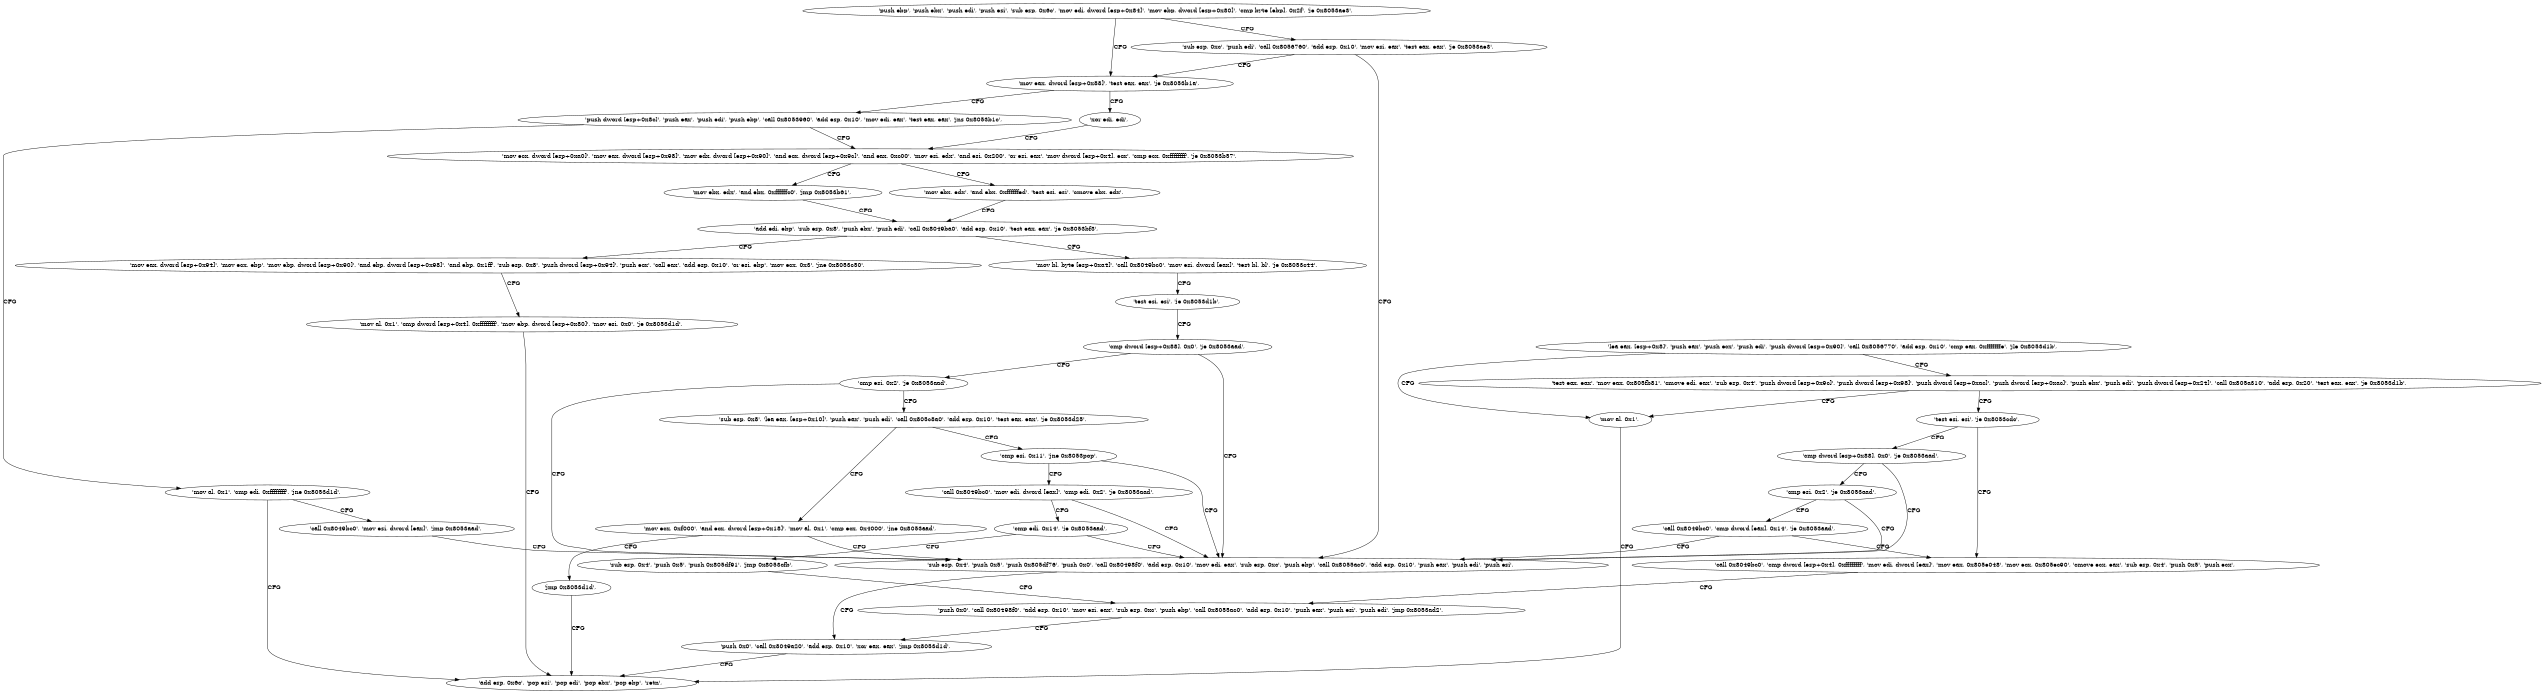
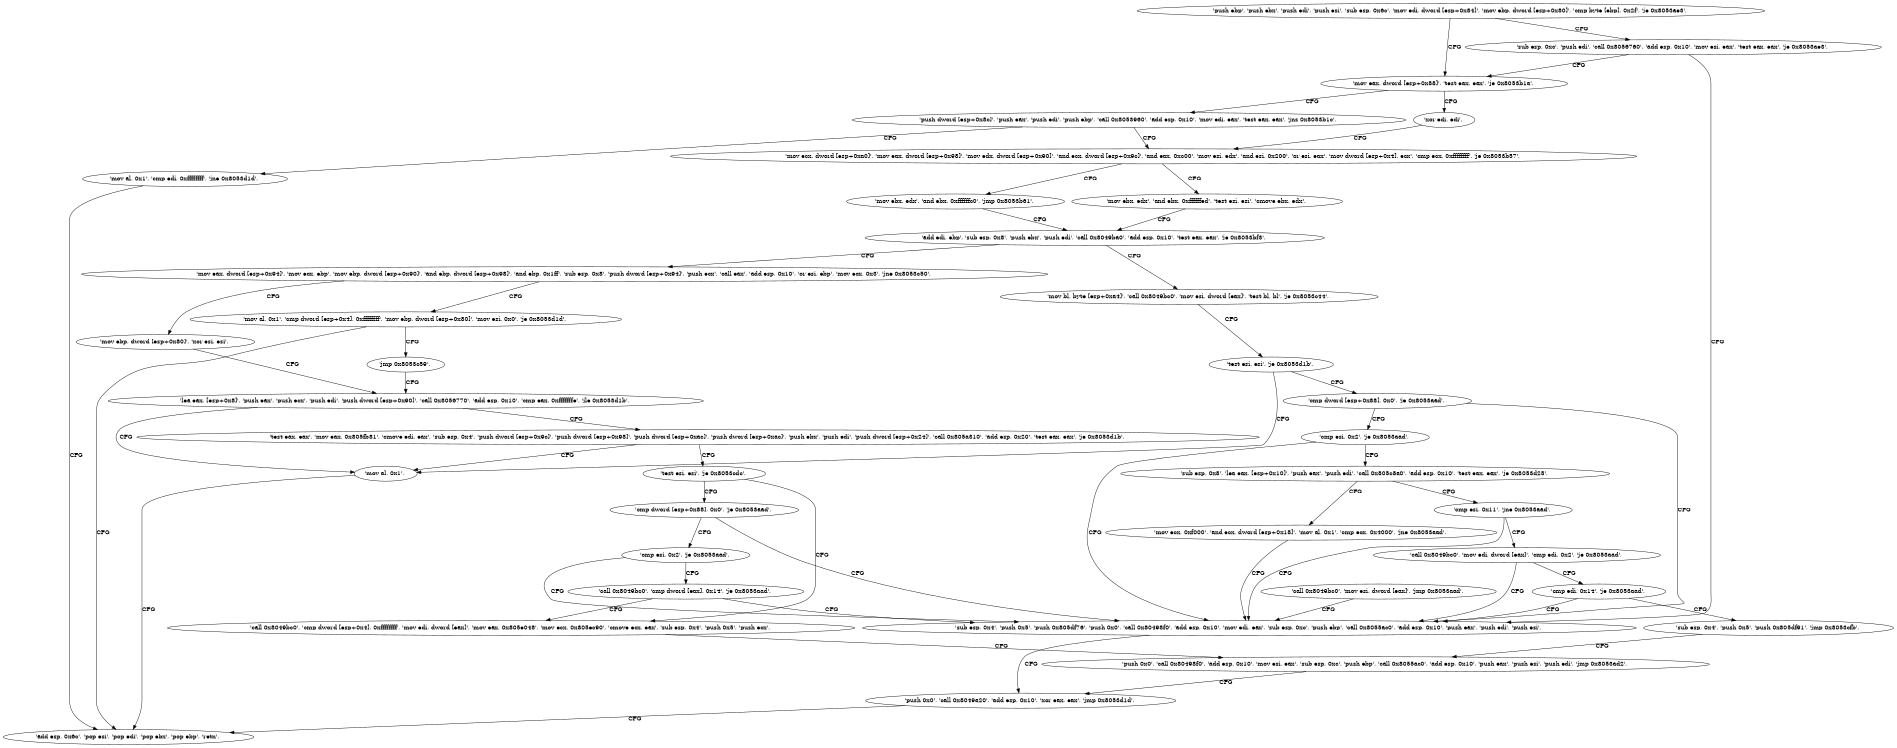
  digraph {
    n1 [label="'push ebp', 'push ebx', 'push edi', 'push esi', 'sub esp, 0x6c', 'mov edi, dword [esp+0x84]', 'mov ebp, dword [esp+0x80]', 'cmp byte [ebp], 0x2f', 'je 0x8053ae3', "]
    n2 [label="'mov eax, dword [esp+0x88]', 'test eax, eax', 'je 0x8053b1a', "]
    n3 [label="'sub esp, 0xc', 'push edi', 'call 0x8056760', 'add esp, 0x10', 'mov esi, eax', 'test eax, eax', 'je 0x8053ae3', "]
    n4 [label="'xor edi, edi', "]
    n5 [label="'push dword [esp+0x8c]', 'push eax', 'push edi', 'push ebp', 'call 0x8053960', 'add esp, 0x10', 'mov edi, eax', 'test eax, eax', 'jns 0x8053b1c', "]
    n6 [label="'sub esp, 0x4', 'push 0x5', 'push 0x805df76', 'push 0x0', 'call 0x80498f0', 'add esp, 0x10', 'mov edi, eax', 'sub esp, 0xc', 'push ebp', 'call 0x8055ac0', 'add esp, 0x10', 'push eax', 'push edi', 'push esi', "]
    n7 [label="'mov ecx, dword [esp+0xa0]', 'mov eax, dword [esp+0x98]', 'mov edx, dword [esp+0x90]', 'and ecx, dword [esp+0x9c]', 'and eax, 0xc00', 'mov esi, edx', 'and esi, 0x200', 'or esi, eax', 'mov dword [esp+0x4], ecx', 'cmp ecx, 0xffffffff', 'je 0x8053b57', "]
    n8 [label="'mov al, 0x1', 'cmp edi, 0xffffffff', 'jne 0x8053d1d', "]
    n9 [label="'push 0x0', 'call 0x8049a20', 'add esp, 0x10', 'xor eax, eax', 'jmp 0x8053d1d', "]
    n10 [label="'mov ebx, edx', 'and ebx, 0xffffffed', 'test esi, esi', 'cmove ebx, edx', "]
    n11 [label="'mov ebx, edx', 'and ebx, 0xffffffc0', 'jmp 0x8053b61', "]
    n12 [label="'add esp, 0x6c', 'pop esi', 'pop edi', 'pop ebx', 'pop ebp', 'retn', "]
    n13 [label="'call 0x8049bc0', 'mov esi, dword [eax]', 'jmp 0x8053aad', "]
    n14 [label="'add edi, ebp', 'sub esp, 0x8', 'push ebx', 'push edi', 'call 0x8049ba0', 'add esp, 0x10', 'test eax, eax', 'je 0x8053bf3', "]
    n15 [label="'mov eax, dword [esp+0x94]', 'mov ecx, ebp', 'mov ebp, dword [esp+0x90]', 'and ebp, dword [esp+0x98]', 'and ebp, 0x1ff', 'sub esp, 0x8', 'push dword [esp+0x94]', 'push ecx', 'call eax', 'add esp, 0x10', 'or esi, ebp', 'mov ecx, 0x3', 'jne 0x8053c50', "]
    n16 [label="'mov bl, byte [esp+0xa4]', 'call 0x8049bc0', 'mov esi, dword [eax]', 'test bl, bl', 'je 0x8053c44', "]
+   n17 [label="'mov ebp, dword [esp+0x80]', 'xor esi, esi', "]
    n18 [label="'mov al, 0x1', 'cmp dword [esp+0x4], 0xffffffff', 'mov ebp, dword [esp+0x80]', 'mov esi, 0x0', 'je 0x8053d1d', "]
    n19 [label="'test esi, esi', 'je 0x8053d1b', "]
    n20 [label="'lea eax, [esp+0x8]', 'push eax', 'push ecx', 'push edi', 'push dword [esp+0x90]', 'call 0x8056770', 'add esp, 0x10', 'cmp eax, 0xfffffffe', 'jle 0x8053d1b', "]
+   n21 [label="'jmp 0x8053c59', "]
    n22 [label="'mov al, 0x1', "]
    n23 [label="'test eax, eax', 'mov eax, 0x805fb81', 'cmove edi, eax', 'sub esp, 0x4', 'push dword [esp+0x9c]', 'push dword [esp+0x98]', 'push dword [esp+0xac]', 'push dword [esp+0xac]', 'push ebx', 'push edi', 'push dword [esp+0x24]', 'call 0x805a310', 'add esp, 0x20', 'test eax, eax', 'je 0x8053d1b', "]
    n24 [label="'cmp dword [esp+0x88], 0x0', 'je 0x8053aad', "]
    n25 [label="'cmp esi, 0x2', 'je 0x8053aad', "]
    n26 [label="'test esi, esi', 'je 0x8053cdc', "]
    n27 [label="'sub esp, 0x8', 'lea eax, [esp+0x10]', 'push eax', 'push edi', 'call 0x805c8a0', 'add esp, 0x10', 'test eax, eax', 'je 0x8053d25', "]
    n28 [label="'call 0x8049bc0', 'cmp dword [esp+0x4], 0xffffffff', 'mov edi, dword [eax]', 'mov eax, 0x805e048', 'mov ecx, 0x805ec90', 'cmove ecx, eax', 'sub esp, 0x4', 'push 0x5', 'push ecx', "]
    n29 [label="'cmp dword [esp+0x88], 0x0', 'je 0x8053aad', "]
    n30 [label="'push 0x0', 'call 0x80498f0', 'add esp, 0x10', 'mov esi, eax', 'sub esp, 0xc', 'push ebp', 'call 0x8055ac0', 'add esp, 0x10', 'push eax', 'push esi', 'push edi', 'jmp 0x8053ad2', "]
    n31 [label="'cmp esi, 0x2', 'je 0x8053aad', "]
    n32 [label="'mov ecx, 0xf000', 'and ecx, dword [esp+0x18]', 'mov al, 0x1', 'cmp ecx, 0x4000', 'jne 0x8053aad', "]
-   n33 [label="'cmp esi, 0x11', 'jne 0x8053pop',"]
+   n33 [label="'cmp esi, 0x11', 'jne 0x8053aad', "]
    n34 [label="'call 0x8049bc0', 'cmp dword [eax], 0x14', 'je 0x8053aad', "]
-   n35 [label="'jmp 0x8053d1d', "]
    n36 [label="'call 0x8049bc0', 'mov edi, dword [eax]', 'cmp edi, 0x2', 'je 0x8053aad', "]
    n37 [label="'cmp edi, 0x14', 'je 0x8053aad', "]
    n38 [label="'sub esp, 0x4', 'push 0x5', 'push 0x805df91', 'jmp 0x8053cfb', "]
    n1 -> n2 [label=CFG]
    n1 -> n3 [label=CFG]
    n2 -> n4 [label=CFG]
    n2 -> n5 [label=CFG]
    n3 -> n2 [label=CFG]
    n3 -> n6 [label=CFG]
    n4 -> n7 [label=CFG]
    n5 -> n7 [label=CFG]
    n5 -> n8 [label=CFG]
    n6 -> n9 [label=CFG]
    n7 -> n10 [label=CFG]
    n7 -> n11 [label=CFG]
    n8 -> n12 [label=CFG]
-   n8 -> n13 [label=CFG]
    n9 -> n12 [label=CFG]
    n10 -> n14 [label=CFG]
    n11 -> n14 [label=CFG]
    n13 -> n6 [label=CFG]
    n14 -> n15 [label=CFG]
    n14 -> n16 [label=CFG]
+   n15 -> n17 [label=CFG]
    n15 -> n18 [label=CFG]
    n16 -> n19 [label=CFG]
+   n17 -> n20 [label=CFG]
    n18 -> n12 [label=CFG]
+   n18 -> n21 [label=CFG]
+   n19 -> n22 [label=CFG]
    n19 -> n24 [label=CFG]
    n20 -> n22 [label=CFG]
    n20 -> n23 [label=CFG]
+   n21 -> n20 [label=CFG]
    n22 -> n12 [label=CFG]
    n23 -> n22 [label=CFG]
    n23 -> n26 [label=CFG]
    n24 -> n6 [label=CFG]
    n24 -> n25 [label=CFG]
    n25 -> n6 [label=CFG]
    n25 -> n27 [label=CFG]
    n26 -> n28 [label=CFG]
    n26 -> n29 [label=CFG]
    n27 -> n32 [label=CFG]
    n27 -> n33 [label=CFG]
    n28 -> n30 [label=CFG]
    n29 -> n6 [label=CFG]
    n29 -> n31 [label=CFG]
    n30 -> n9 [label=CFG]
    n31 -> n6 [label=CFG]
    n31 -> n34 [label=CFG]
    n32 -> n6 [label=CFG]
-   n32 -> n35 [label=CFG]
    n33 -> n6 [label=CFG]
    n33 -> n36 [label=CFG]
    n34 -> n6 [label=CFG]
    n34 -> n28 [label=CFG]
-   n35 -> n12 [label=CFG]
    n36 -> n6 [label=CFG]
    n36 -> n37 [label=CFG]
    n37 -> n6 [label=CFG]
    n37 -> n38 [label=CFG]
    n38 -> n30 [label=CFG]
  }
